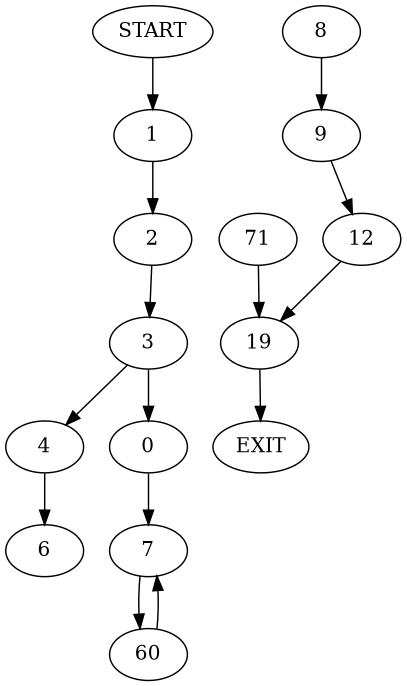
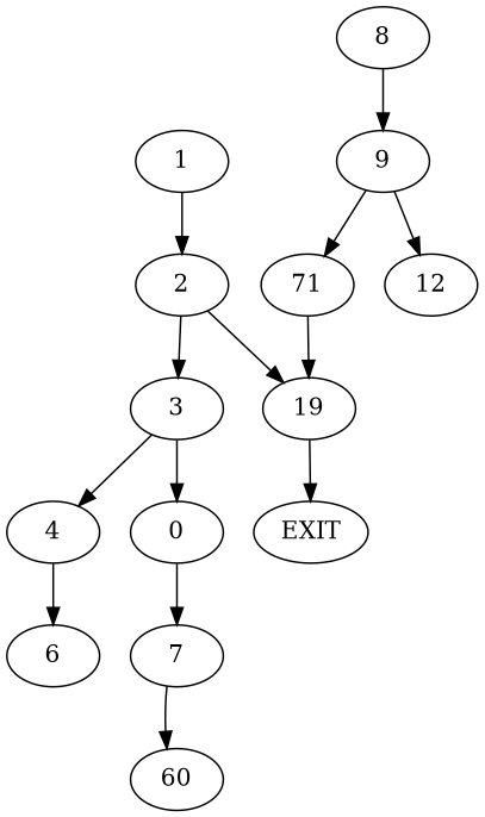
  digraph {
-   n1 [label=START]
    1
    2
    n4 [label=EXIT]
    3
    4
    n7 [label=0]
    6
    7
    n10 [label=60]
    8
    9
    n13 [label=71]
    12
    n15 [label=19]
-   n1 -> 1
    1 -> 2
    2 -> 3
    3 -> 4
    3 -> n7
    4 -> 6
    n7 -> 7
    7 -> n10
-   n10 -> 7
    8 -> 9
+   9 -> n13
    9 -> 12
    n13 -> n15
-   12 -> n15
+   2 -> n15
    n15 -> n4
  }
